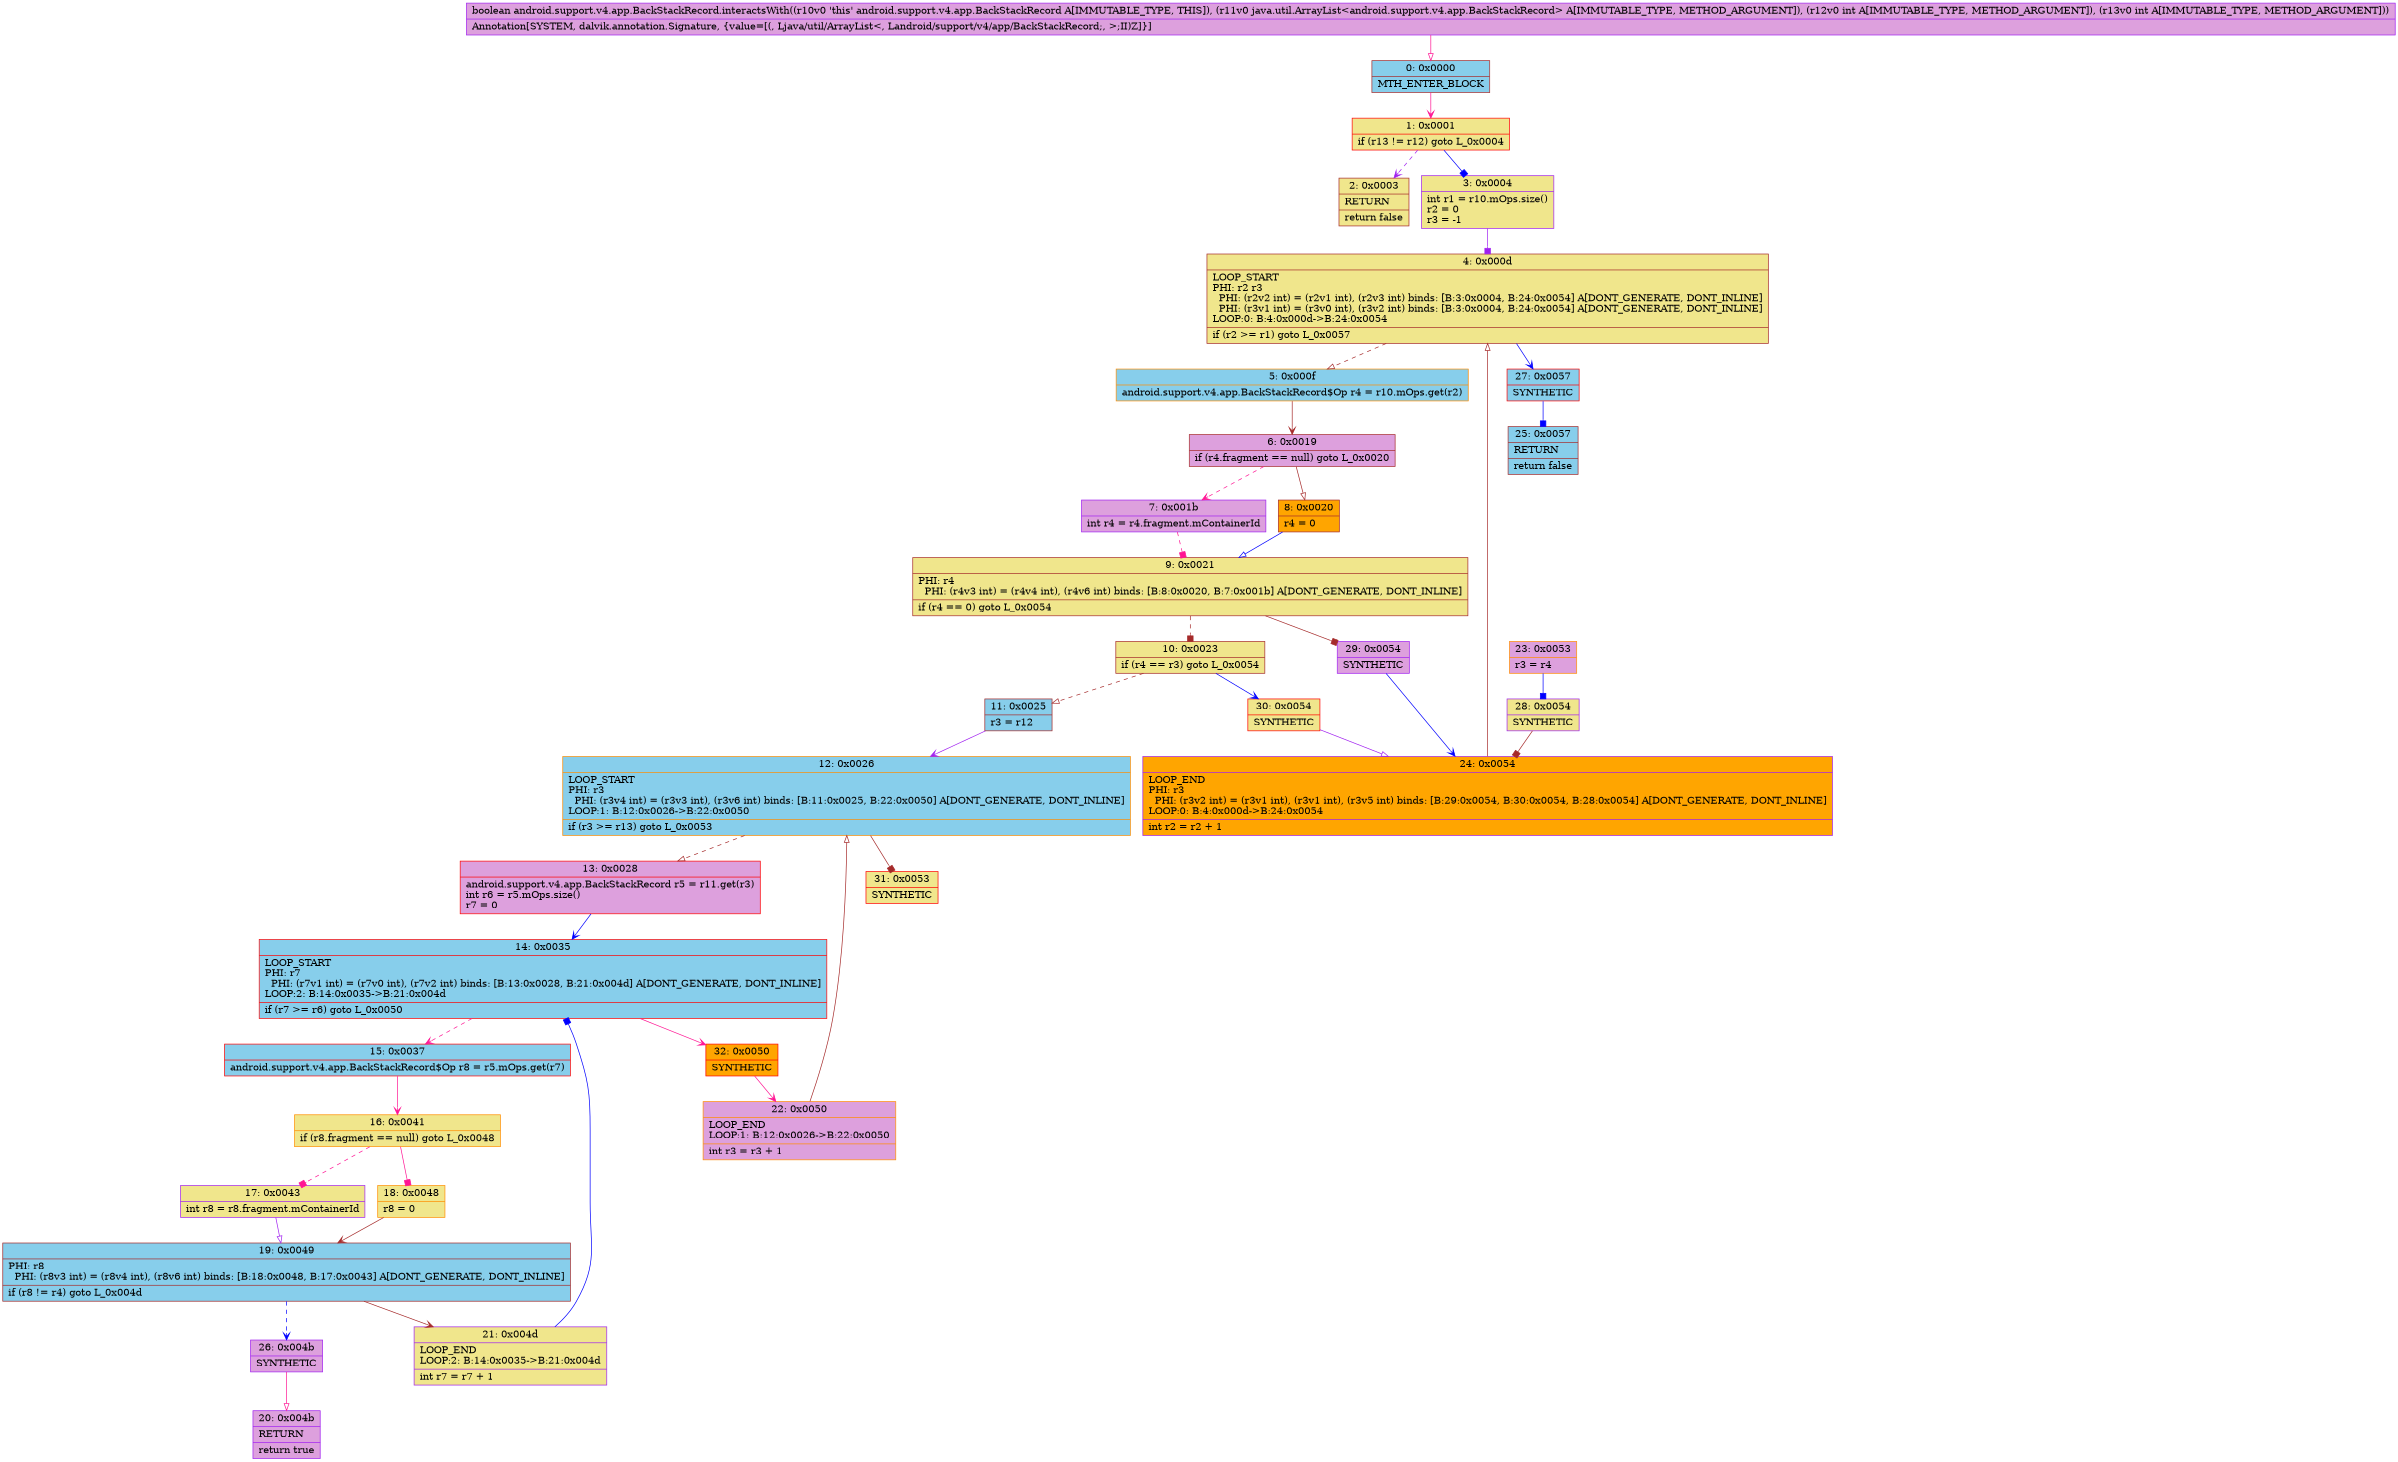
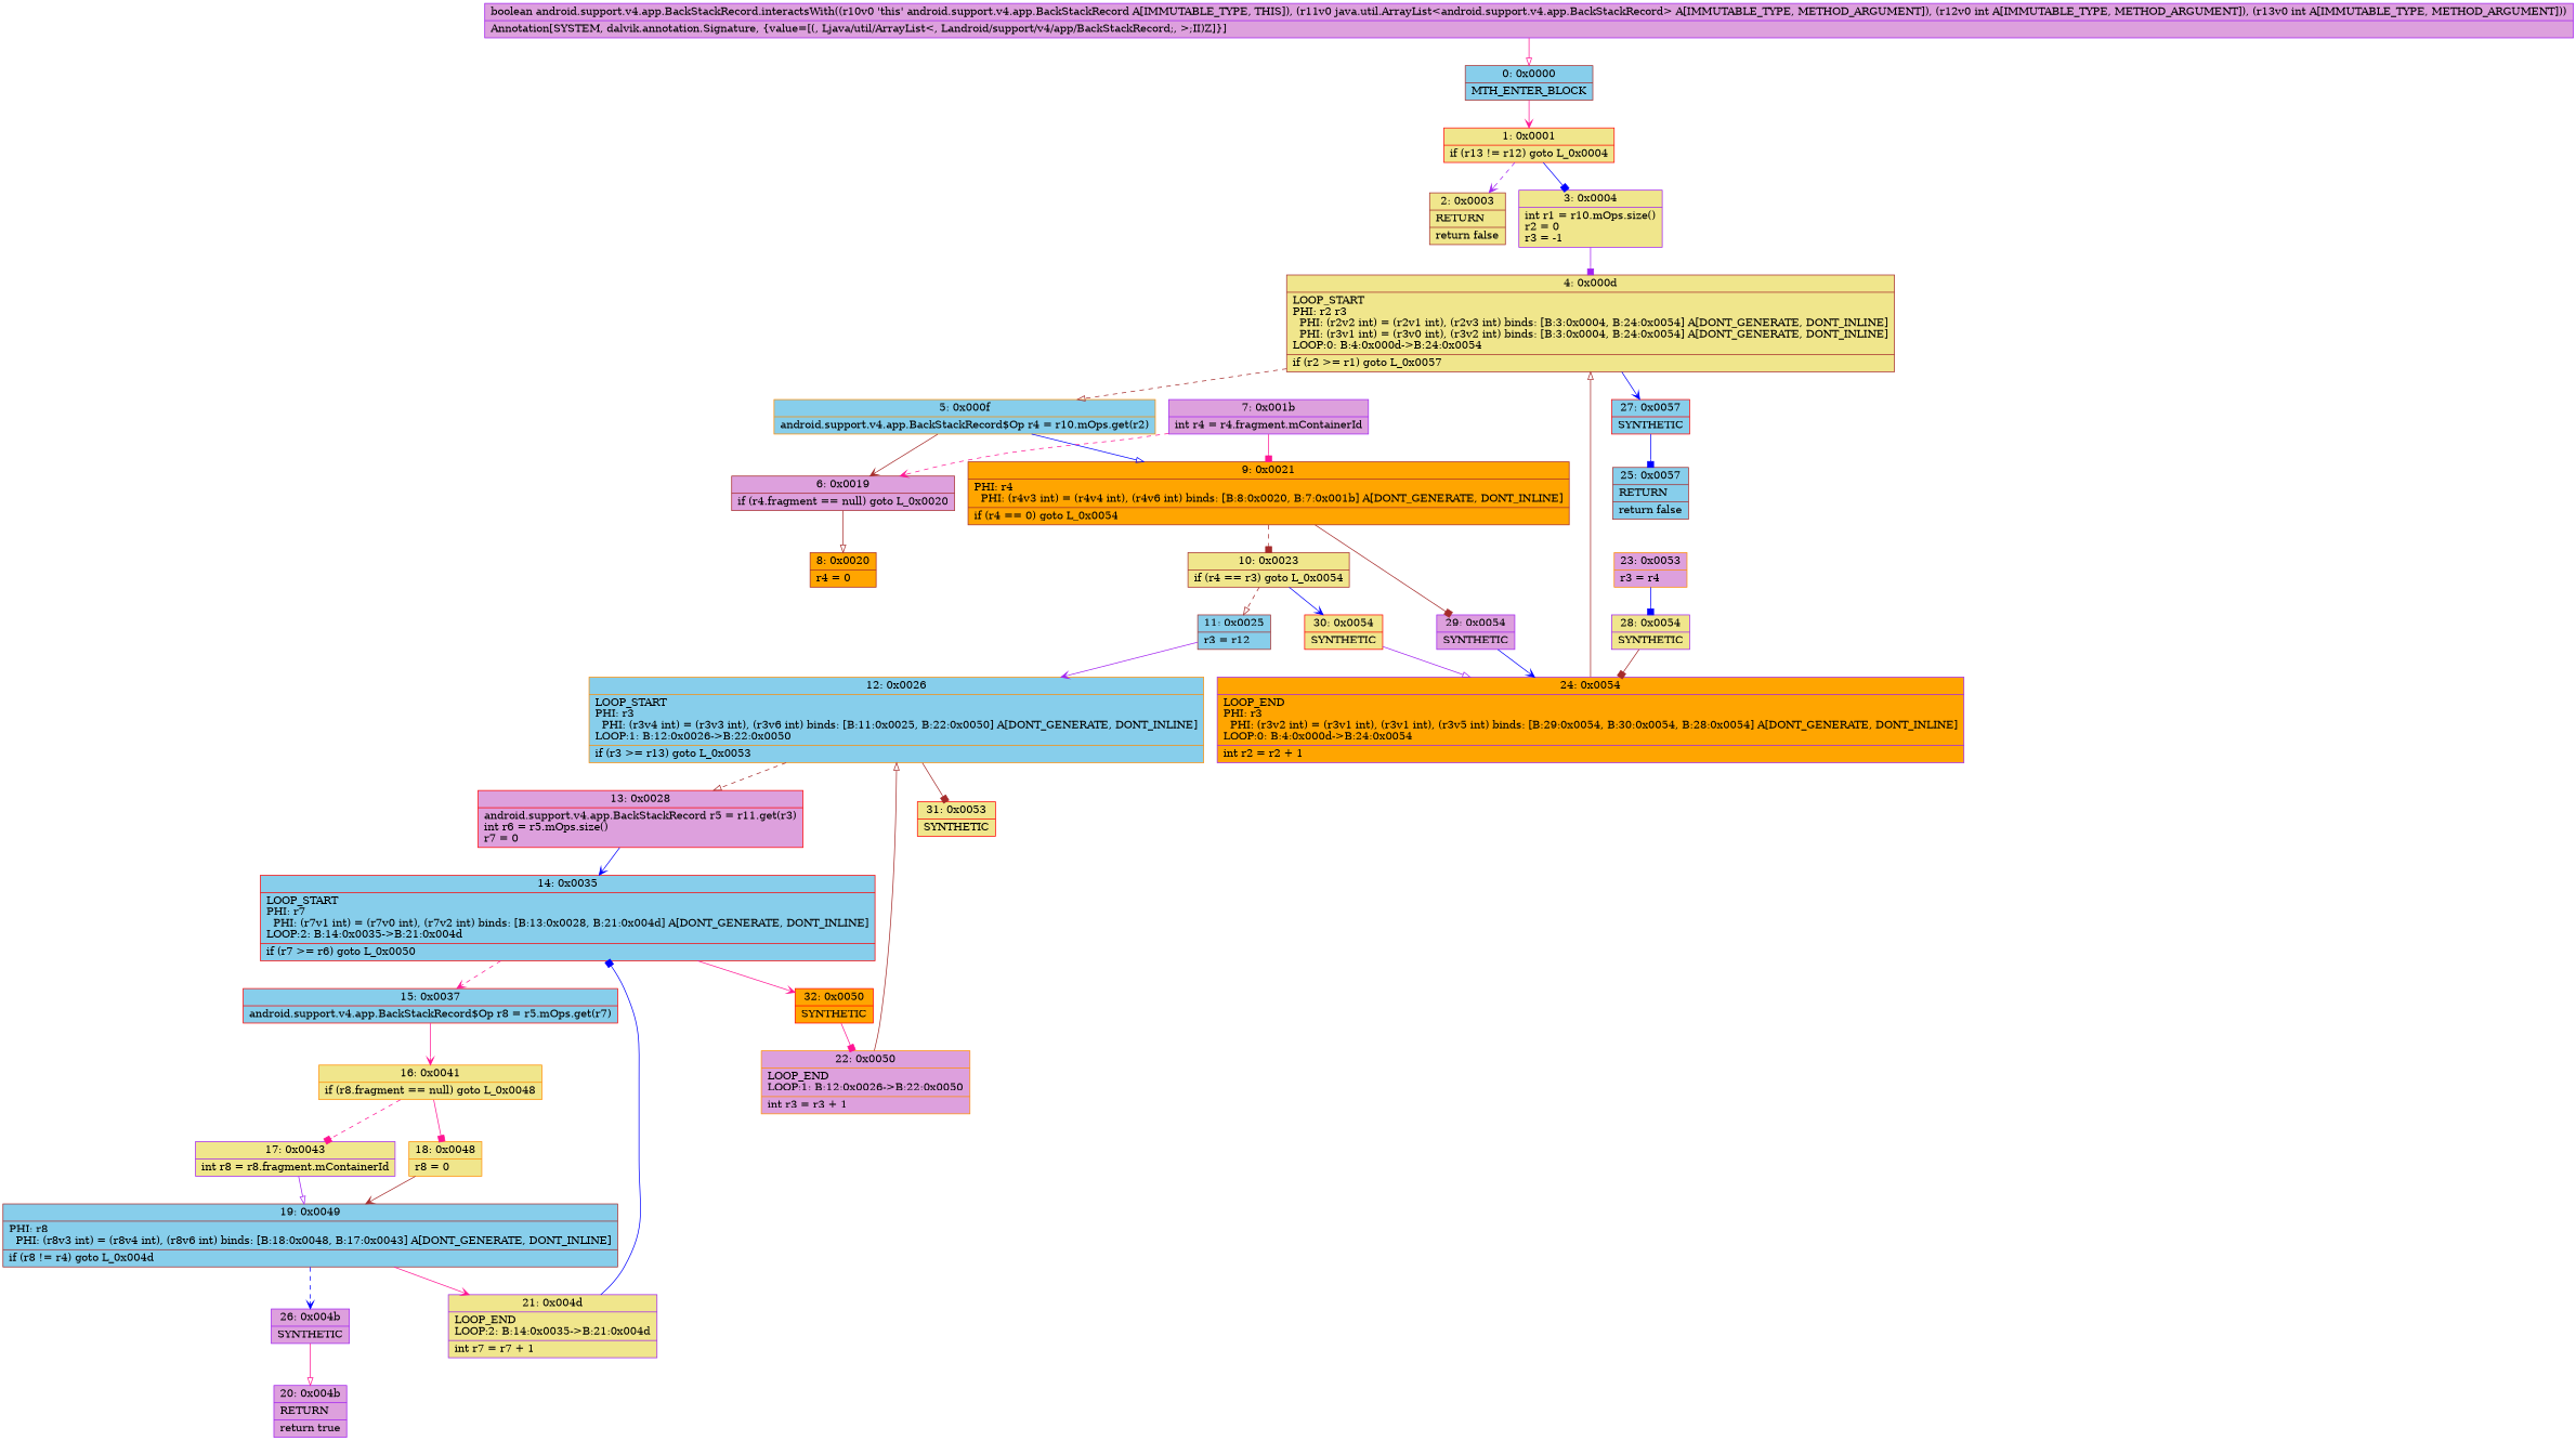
  digraph {
    node [color=brown fillcolor=khaki shape=record style=filled]
    edge [arrowhead=vee color=deeppink]
    n1 [fillcolor=skyblue label="{0\:\ 0x0000|MTH_ENTER_BLOCK\l}"]
    n2 [color=red label="{1\:\ 0x0001|if (r13 != r12) goto L_0x0004\l}"]
    n3 [label="{2\:\ 0x0003|RETURN\l|return false\l}"]
    n4 [color=purple label="{3\:\ 0x0004|int r1 = r10.mOps.size()\lr2 = 0\lr3 = \-1\l}"]
    n5 [label="{4\:\ 0x000d|LOOP_START\lPHI: r2 r3 \l  PHI: (r2v2 int) = (r2v1 int), (r2v3 int) binds: [B:3:0x0004, B:24:0x0054] A[DONT_GENERATE, DONT_INLINE]\l  PHI: (r3v1 int) = (r3v0 int), (r3v2 int) binds: [B:3:0x0004, B:24:0x0054] A[DONT_GENERATE, DONT_INLINE]\lLOOP:0: B:4:0x000d\-\>B:24:0x0054\l|if (r2 \>= r1) goto L_0x0057\l}"]
    n6 [color=darkorange fillcolor=skyblue label="{5\:\ 0x000f|android.support.v4.app.BackStackRecord$Op r4 = r10.mOps.get(r2)\l}"]
    n7 [color=red fillcolor=skyblue label="{27\:\ 0x0057|SYNTHETIC\l}"]
    n8 [fillcolor=plum label="{6\:\ 0x0019|if (r4.fragment == null) goto L_0x0020\l}"]
    n9 [fillcolor=skyblue label="{25\:\ 0x0057|RETURN\l|return false\l}"]
    n10 [color=purple fillcolor=plum label="{7\:\ 0x001b|int r4 = r4.fragment.mContainerId\l}"]
    n11 [fillcolor=orange label="{8\:\ 0x0020|r4 = 0\l}"]
-   n12 [label="{9\:\ 0x0021|PHI: r4 \l  PHI: (r4v3 int) = (r4v4 int), (r4v6 int) binds: [B:8:0x0020, B:7:0x001b] A[DONT_GENERATE, DONT_INLINE]\l|if (r4 == 0) goto L_0x0054\l}"]
+   n12 [fillcolor=orange label="{9\:\ 0x0021|PHI: r4 \l  PHI: (r4v3 int) = (r4v4 int), (r4v6 int) binds: [B:8:0x0020, B:7:0x001b] A[DONT_GENERATE, DONT_INLINE]\l|if (r4 == 0) goto L_0x0054\l}"]
    n13 [label="{10\:\ 0x0023|if (r4 == r3) goto L_0x0054\l}"]
    n14 [color=purple fillcolor=plum label="{29\:\ 0x0054|SYNTHETIC\l}"]
    n15 [fillcolor=skyblue label="{11\:\ 0x0025|r3 = r12\l}"]
    n16 [color=red label="{30\:\ 0x0054|SYNTHETIC\l}"]
    n17 [color=purple fillcolor=orange label="{24\:\ 0x0054|LOOP_END\lPHI: r3 \l  PHI: (r3v2 int) = (r3v1 int), (r3v1 int), (r3v5 int) binds: [B:29:0x0054, B:30:0x0054, B:28:0x0054] A[DONT_GENERATE, DONT_INLINE]\lLOOP:0: B:4:0x000d\-\>B:24:0x0054\l|int r2 = r2 + 1\l}"]
    n18 [color=darkorange fillcolor=skyblue label="{12\:\ 0x0026|LOOP_START\lPHI: r3 \l  PHI: (r3v4 int) = (r3v3 int), (r3v6 int) binds: [B:11:0x0025, B:22:0x0050] A[DONT_GENERATE, DONT_INLINE]\lLOOP:1: B:12:0x0026\-\>B:22:0x0050\l|if (r3 \>= r13) goto L_0x0053\l}"]
    n19 [color=red fillcolor=plum label="{13\:\ 0x0028|android.support.v4.app.BackStackRecord r5 = r11.get(r3)\lint r6 = r5.mOps.size()\lr7 = 0\l}"]
    n20 [color=red label="{31\:\ 0x0053|SYNTHETIC\l}"]
    n21 [color=red fillcolor=skyblue label="{14\:\ 0x0035|LOOP_START\lPHI: r7 \l  PHI: (r7v1 int) = (r7v0 int), (r7v2 int) binds: [B:13:0x0028, B:21:0x004d] A[DONT_GENERATE, DONT_INLINE]\lLOOP:2: B:14:0x0035\-\>B:21:0x004d\l|if (r7 \>= r6) goto L_0x0050\l}"]
    n22 [color=red fillcolor=skyblue label="{15\:\ 0x0037|android.support.v4.app.BackStackRecord$Op r8 = r5.mOps.get(r7)\l}"]
    n23 [color=red fillcolor=orange label="{32\:\ 0x0050|SYNTHETIC\l}"]
    n24 [color=darkorange label="{16\:\ 0x0041|if (r8.fragment == null) goto L_0x0048\l}"]
    n25 [color=darkorange fillcolor=plum label="{22\:\ 0x0050|LOOP_END\lLOOP:1: B:12:0x0026\-\>B:22:0x0050\l|int r3 = r3 + 1\l}"]
    n26 [color=purple label="{17\:\ 0x0043|int r8 = r8.fragment.mContainerId\l}"]
    n27 [color=darkorange label="{18\:\ 0x0048|r8 = 0\l}"]
    n28 [fillcolor=skyblue label="{19\:\ 0x0049|PHI: r8 \l  PHI: (r8v3 int) = (r8v4 int), (r8v6 int) binds: [B:18:0x0048, B:17:0x0043] A[DONT_GENERATE, DONT_INLINE]\l|if (r8 != r4) goto L_0x004d\l}"]
    n29 [color=purple label="{21\:\ 0x004d|LOOP_END\lLOOP:2: B:14:0x0035\-\>B:21:0x004d\l|int r7 = r7 + 1\l}"]
    n30 [color=purple fillcolor=plum label="{26\:\ 0x004b|SYNTHETIC\l}"]
    n31 [color=purple fillcolor=plum label="{20\:\ 0x004b|RETURN\l|return true\l}"]
    n32 [color=darkorange fillcolor=plum label="{23\:\ 0x0053|r3 = r4\l}"]
    n33 [color=purple label="{28\:\ 0x0054|SYNTHETIC\l}"]
    n34 [color=purple fillcolor=plum label="{boolean android.support.v4.app.BackStackRecord.interactsWith((r10v0 'this' android.support.v4.app.BackStackRecord A[IMMUTABLE_TYPE, THIS]), (r11v0 java.util.ArrayList\<android.support.v4.app.BackStackRecord\> A[IMMUTABLE_TYPE, METHOD_ARGUMENT]), (r12v0 int A[IMMUTABLE_TYPE, METHOD_ARGUMENT]), (r13v0 int A[IMMUTABLE_TYPE, METHOD_ARGUMENT]))  | Annotation[SYSTEM, dalvik.annotation.Signature, \{value=[(, Ljava\/util\/ArrayList\<, Landroid\/support\/v4\/app\/BackStackRecord;, \>;II)Z]\}]\l}"]
    n1 -> n2
    n2 -> n3 [color=purple style=dashed]
    n2 -> n4 [arrowhead=box color=blue]
    n4 -> n5 [arrowhead=box color=purple]
    n5 -> n6 [arrowhead=onormal color=brown style=dashed]
    n5 -> n7 [color=blue]
    n6 -> n8 [color=brown]
    n7 -> n9 [arrowhead=box color=blue]
-   n8 -> n10 [style=dashed]
+   n10 -> n8 [style=dashed]
    n8 -> n11 [arrowhead=onormal color=brown]
-   n10 -> n12 [arrowhead=box style=dashed]
-   n11 -> n12 [arrowhead=onormal color=blue]
+   n10 -> n12 [arrowhead=box]
+   n6 -> n12 [arrowhead=onormal color=blue]
    n12 -> n13 [arrowhead=box color=brown style=dashed]
    n12 -> n14 [arrowhead=box color=brown]
    n13 -> n15 [arrowhead=onormal color=brown style=dashed]
    n13 -> n16 [color=blue]
    n14 -> n17 [color=blue]
    n15 -> n18 [color=purple]
    n16 -> n17 [arrowhead=onormal color=purple]
    n17 -> n5 [arrowhead=onormal color=brown]
    n18 -> n19 [arrowhead=onormal color=brown style=dashed]
    n18 -> n20 [arrowhead=box color=brown]
    n19 -> n21 [color=blue]
    n21 -> n22 [style=dashed]
    n21 -> n23
    n22 -> n24
-   n23 -> n25
+   n23 -> n25 [arrowhead=box]
    n24 -> n26 [arrowhead=box style=dashed]
    n24 -> n27 [arrowhead=box]
    n25 -> n18 [arrowhead=onormal color=brown]
    n26 -> n28 [arrowhead=onormal color=purple]
    n27 -> n28 [color=brown]
-   n28 -> n29 [color=brown]
+   n28 -> n29
    n28 -> n30 [color=blue style=dashed]
    n29 -> n21 [arrowhead=box color=blue]
    n30 -> n31 [arrowhead=onormal]
    n32 -> n33 [arrowhead=box color=blue]
    n33 -> n17 [arrowhead=box color=brown]
    n34 -> n1 [arrowhead=onormal]
  }
